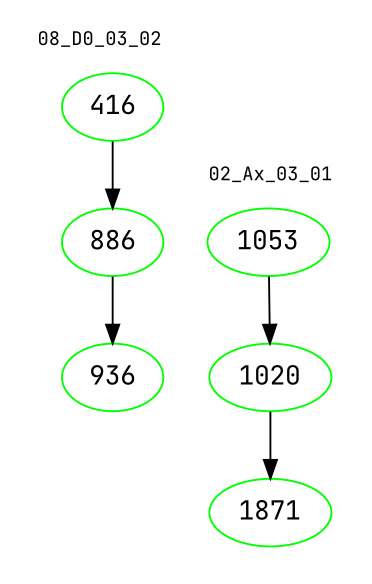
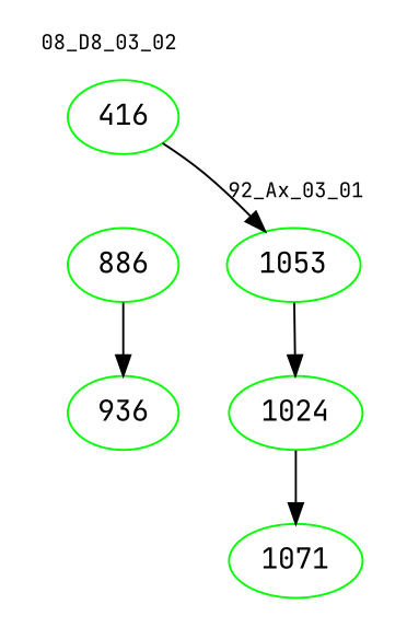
  digraph {
    fontname="JetBrains Mono"
    node [color=green fontname="JetBrains Mono"]
    edge [color=black fontname="JetBrains Mono"]
    n1 [label=1053]
-   n2 [label=1020]
-   n3 [label=1871]
+   n2 [label=1024]
+   n3 [label=1071]
    n4 [label=416]
    n5 [label=886]
    n6 [label=936]
    subgraph cluster_1 {
      color=white
      fontsize=10
-     label="02_Ax_03_01"
+     label="92_Ax_03_01"
      n1
      n2
      n3
    }
    subgraph cluster_2 {
      color=white
      fontsize=10
-     label="08_D0_03_02"
+     label="08_D8_03_02"
      n4
      n5
      n6
    }
    n1 -> n2
    n2 -> n3
-   n4 -> n5
+   n4 -> n1
    n5 -> n6
  }
